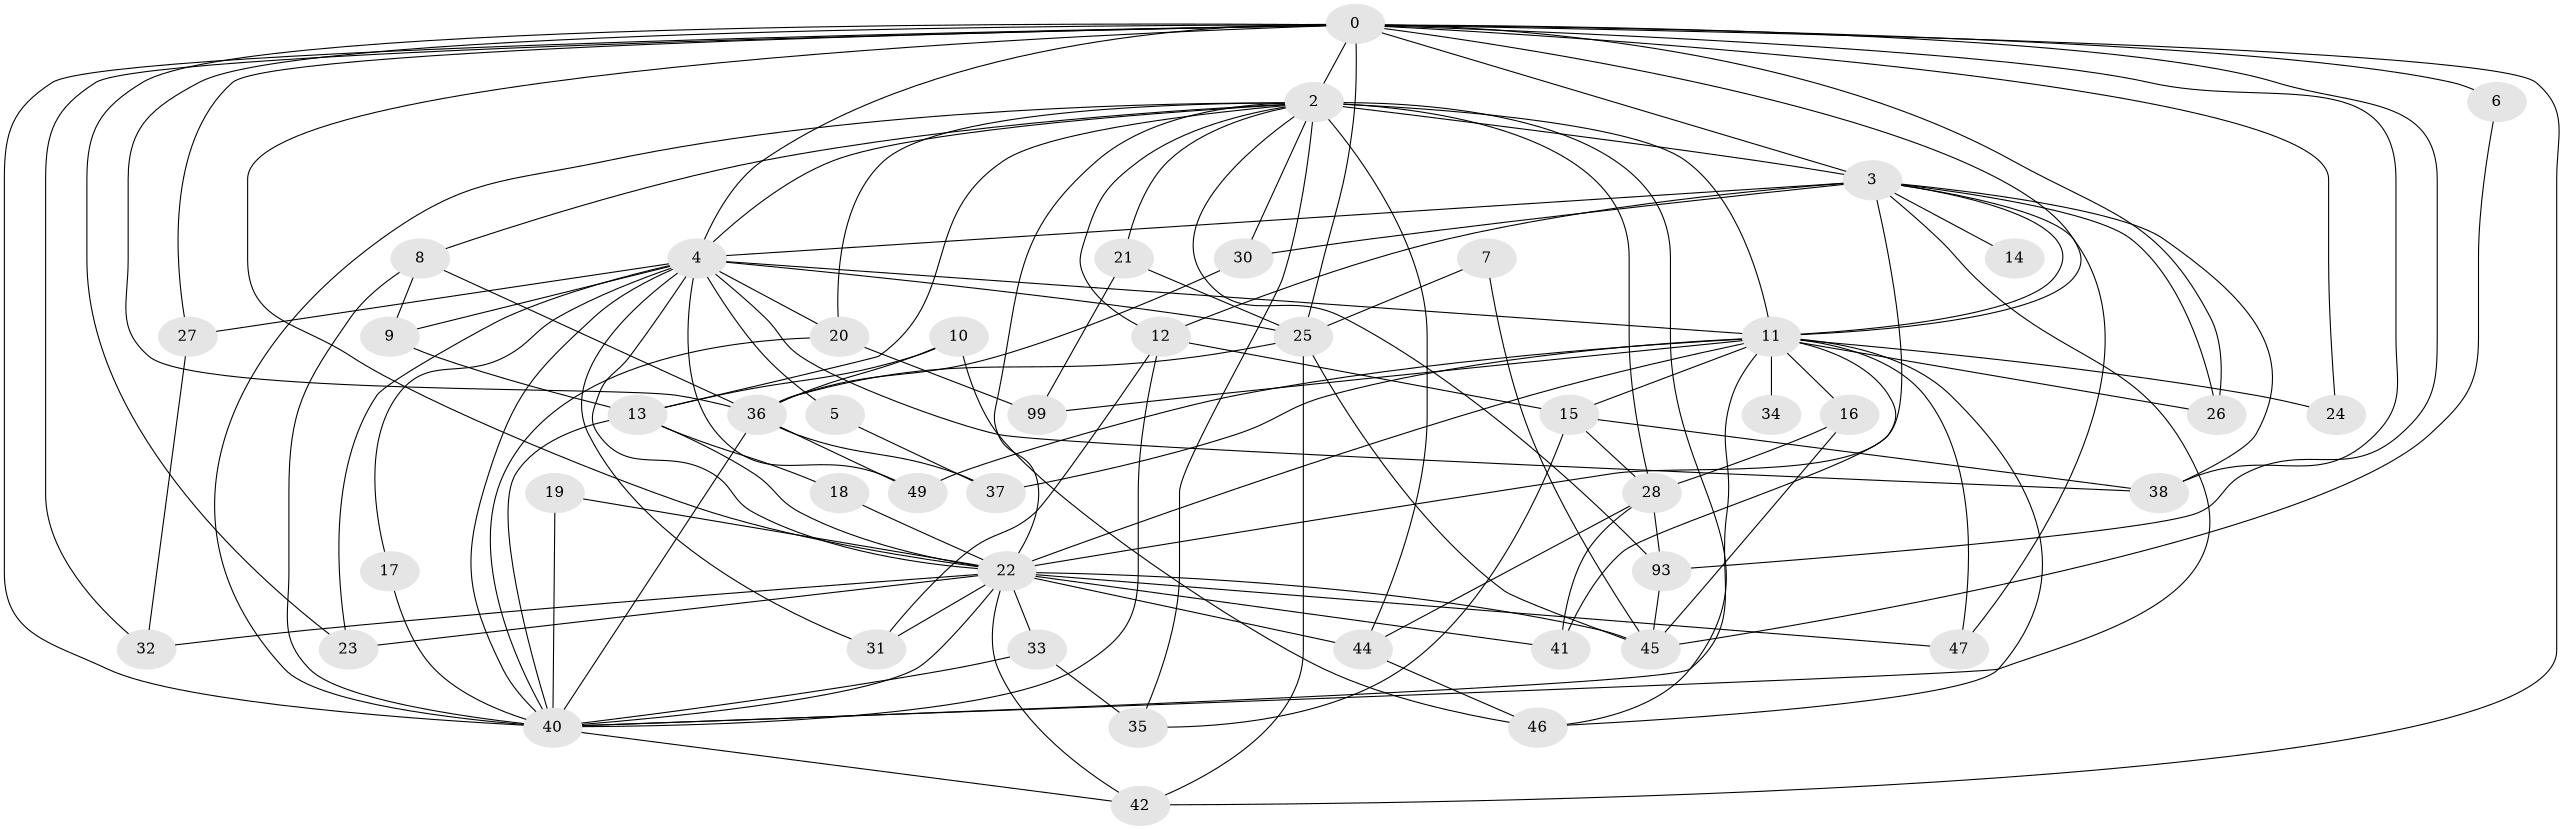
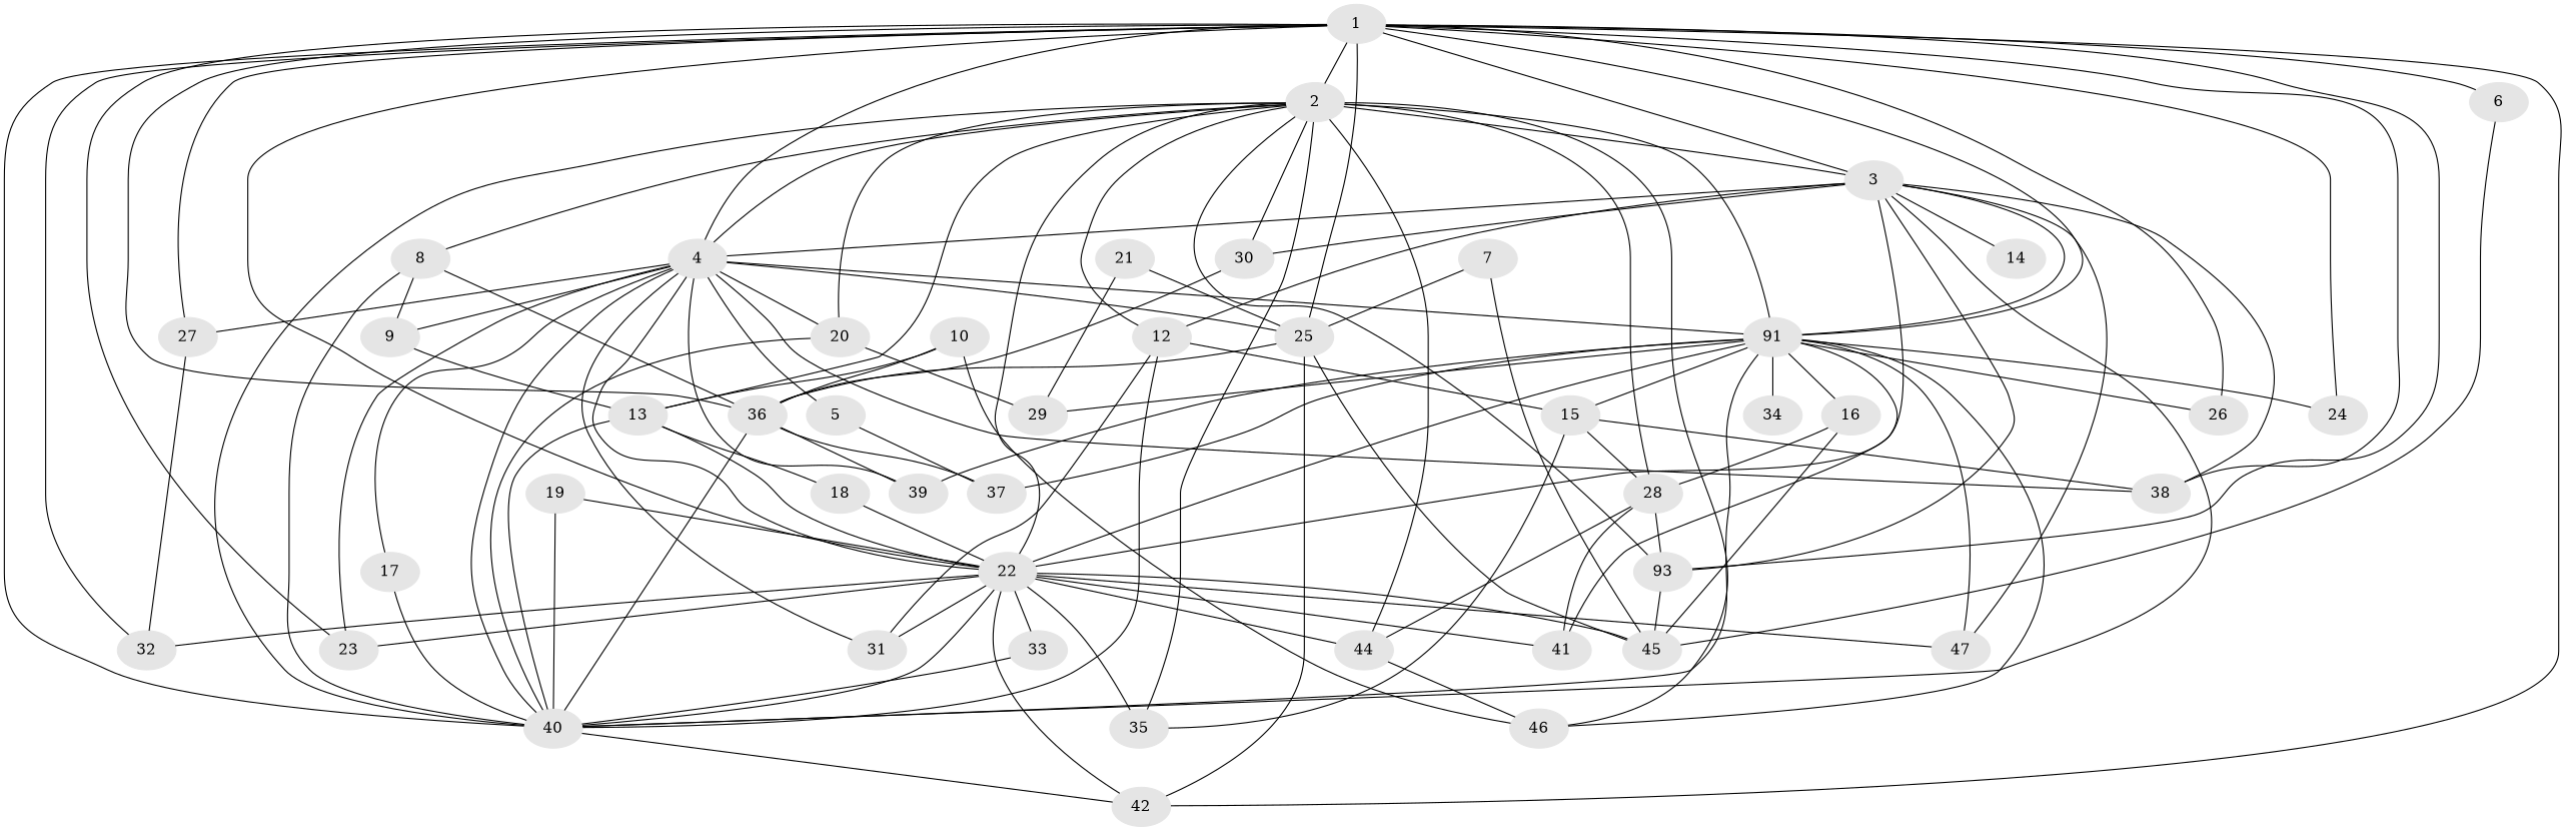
  graph {
    node [color=gray90 style=filled]
    edge [weight=1.0]
-   1 [label=0]
+   1
    2
    3
    4
    6
-   11
+   11 [label=91]
    22
    23
    24
    25
    26
    27
    32
    36
    38
    40
    42
    n18 [label=93]
    8
    12
    13
    20
    21
    28
    30
    35
    44
    46
    14
    47
    5
    9
    17
    31
-   39 [label=49]
+   39
    45
    15
    16
-   29 [label=99]
+   29
    34
    37
    41
    33
    18
    7
    10
    19
    1 -- 2 [weight=4.0]
    1 -- 3 [weight=4.0]
    1 -- 4 [weight=2.0]
    1 -- 6 [weight=2.0]
    1 -- 11 [weight=2.0]
    1 -- 22 [weight=2.0]
    1 -- 23
    1 -- 24 [weight=2.0]
    1 -- 25
    1 -- 26 [weight=2.0]
    1 -- 27
    1 -- 32
    1 -- 36
    1 -- 38
    1 -- 40 [weight=4.0]
    1 -- 42
    1 -- n18
    2 -- 3 [weight=4.0]
    2 -- 4 [weight=2.0]
    2 -- 11 [weight=2.0]
    2 -- 22 [weight=2.0]
    2 -- 40 [weight=2.0]
    2 -- n18
    2 -- 8
    2 -- 12
    2 -- 13
    2 -- 20
-   2 -- 21
    2 -- 28 [weight=2.0]
    2 -- 30
    2 -- 35
    2 -- 44
    2 -- 46
    3 -- 4 [weight=2.0]
    3 -- 11 [weight=2.0]
    3 -- 22 [weight=2.0]
    3 -- 38 [weight=2.0]
    3 -- 40 [weight=2.0]
-   3 -- 26
+   3 -- n18
    3 -- 12
    3 -- 30
    3 -- 14 [weight=2.0]
    3 -- 47
    4 -- 11 [weight=2.0]
    4 -- 22
    4 -- 23
    4 -- 25
    4 -- 27
    4 -- 38
    4 -- 40 [weight=2.0]
    4 -- 20
    4 -- 5
    4 -- 9
    4 -- 17
    4 -- 31
    4 -- 39
    6 -- 45
    11 -- 22
    11 -- 24
    11 -- 26
    11 -- 40
    11 -- 46
    11 -- 47
    11 -- 39
    11 -- 15
    11 -- 16
    11 -- 29
    11 -- 34
    11 -- 37
    11 -- 41
    22 -- 23
    22 -- 32
    22 -- 40 [weight=3.0]
    22 -- 42
-   33 -- 35
+   22 -- 35
    22 -- 44 [weight=2.0]
    22 -- 47
    22 -- 31 [weight=2.0]
    22 -- 45
    22 -- 41
    22 -- 33
    25 -- 36
    25 -- 42
    25 -- 45
    27 -- 32
    36 -- 40 [weight=2.0]
    36 -- 39
    36 -- 37
    40 -- 42
    n18 -- 45
    8 -- 36
    8 -- 40
    8 -- 9
    12 -- 40
    12 -- 31
    12 -- 15
    13 -- 22 [weight=2.0]
    13 -- 40
    13 -- 18
    20 -- 40
    20 -- 29
    21 -- 25
    21 -- 29
    28 -- n18
    28 -- 44
    28 -- 41
    30 -- 36
    44 -- 46
    5 -- 37
    9 -- 13
    17 -- 40
    15 -- 38
    15 -- 28
    15 -- 35
    16 -- 28
    16 -- 45
    33 -- 40
    18 -- 22
    7 -- 25
    7 -- 45
    10 -- 36
    10 -- 13
    10 -- 46
    19 -- 22
    19 -- 40
  }
